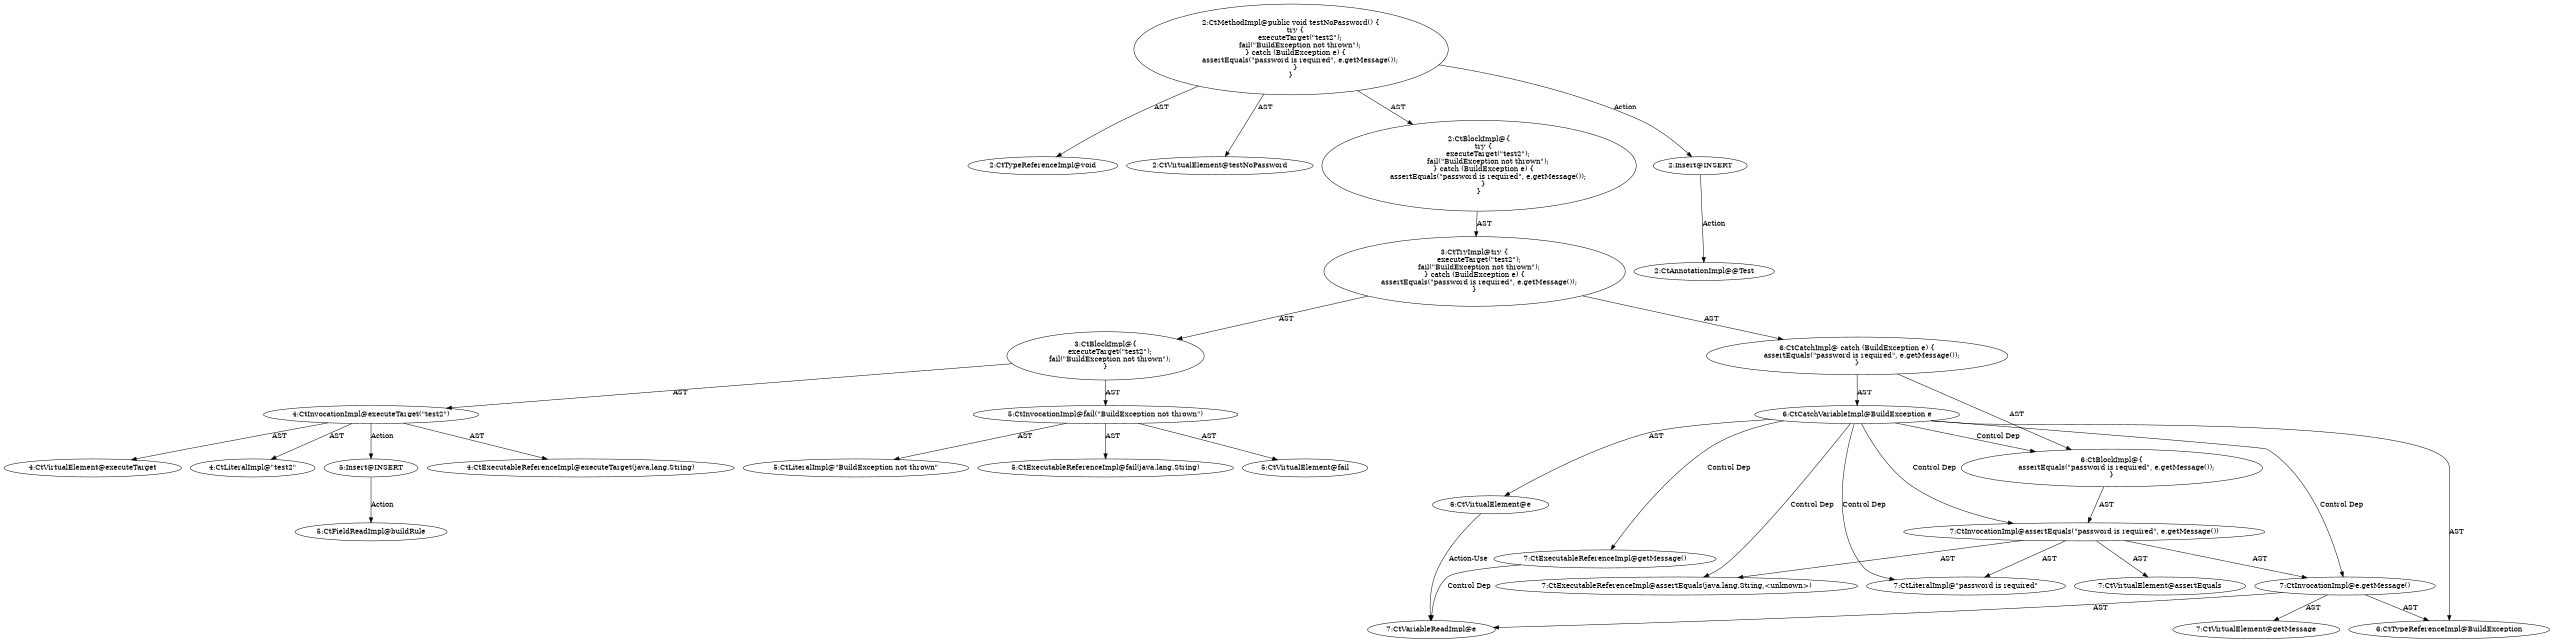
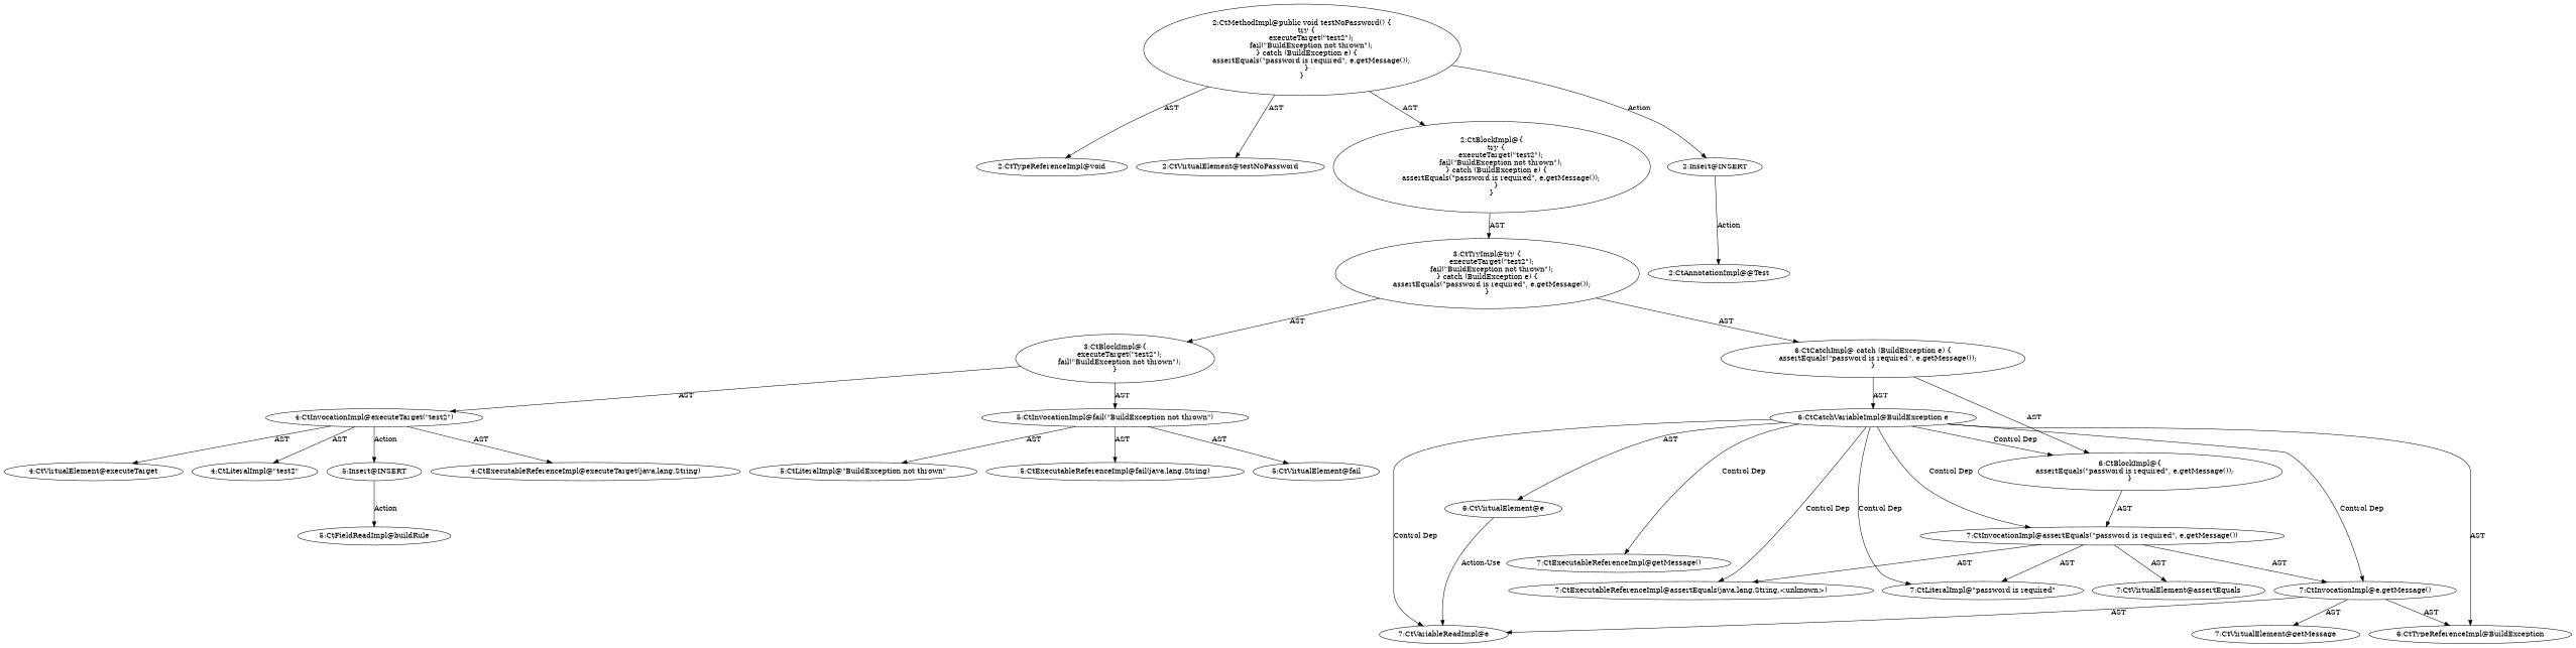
  digraph {
    node [shape=ellipse]
    n1 [label="2:CtTypeReferenceImpl@void"]
    n2 [label="2:CtVirtualElement@testNoPassword"]
    n3 [label="4:CtExecutableReferenceImpl@executeTarget(java.lang.String)"]
    n4 [label="4:CtVirtualElement@executeTarget"]
    n5 [label="4:CtLiteralImpl@\"test2\""]
    n6 [label="4:CtInvocationImpl@executeTarget(\"test2\")"]
    n7 [label="5:Insert@INSERT"]
    n8 [label="5:CtFieldReadImpl@buildRule"]
    n9 [label="5:CtExecutableReferenceImpl@fail(java.lang.String)"]
    n10 [label="5:CtVirtualElement@fail"]
    n11 [label="5:CtLiteralImpl@\"BuildException not thrown\""]
    n12 [label="5:CtInvocationImpl@fail(\"BuildException not thrown\")"]
    n13 [label="3:CtBlockImpl@\{\n    executeTarget(\"test2\");\n    fail(\"BuildException not thrown\");\n\}"]
    n14 [label="6:CtVirtualElement@e"]
    n15 [label="7:CtVariableReadImpl@e"]
    n16 [label="6:CtTypeReferenceImpl@BuildException"]
    n17 [label="6:CtCatchVariableImpl@BuildException e"]
    n18 [label="7:CtExecutableReferenceImpl@assertEquals(java.lang.String,<unknown>)"]
    n19 [label="7:CtLiteralImpl@\"password is required\""]
    n20 [label="7:CtExecutableReferenceImpl@getMessage()"]
    n21 [label="7:CtInvocationImpl@e.getMessage()"]
    n22 [label="7:CtInvocationImpl@assertEquals(\"password is required\", e.getMessage())"]
    n23 [label="6:CtBlockImpl@\{\n    assertEquals(\"password is required\", e.getMessage());\n\}"]
    n24 [label="7:CtVirtualElement@getMessage"]
    n25 [label="7:CtVirtualElement@assertEquals"]
    n26 [label="6:CtCatchImpl@ catch (BuildException e) \{\n    assertEquals(\"password is required\", e.getMessage());\n\}"]
    n27 [label="3:CtTryImpl@try \{\n    executeTarget(\"test2\");\n    fail(\"BuildException not thrown\");\n\} catch (BuildException e) \{\n    assertEquals(\"password is required\", e.getMessage());\n\}"]
    n28 [label="2:CtBlockImpl@\{\n    try \{\n        executeTarget(\"test2\");\n        fail(\"BuildException not thrown\");\n    \} catch (BuildException e) \{\n        assertEquals(\"password is required\", e.getMessage());\n    \}\n\}"]
    n29 [label="2:CtMethodImpl@public void testNoPassword() \{\n    try \{\n        executeTarget(\"test2\");\n        fail(\"BuildException not thrown\");\n    \} catch (BuildException e) \{\n        assertEquals(\"password is required\", e.getMessage());\n    \}\n\}"]
    n30 [label="2:Insert@INSERT"]
    n31 [label="2:CtAnnotationImpl@@Test"]
    n6 -> n3 [label=AST]
    n6 -> n4 [label=AST]
    n6 -> n5 [label=AST]
    n6 -> n7 [label=Action]
    n7 -> n8 [label=Action]
    n12 -> n9 [label=AST]
    n12 -> n10 [label=AST]
    n12 -> n11 [label=AST]
    n13 -> n6 [label=AST]
    n13 -> n12 [label=AST]
    n14 -> n15 [label="Action-Use"]
    n17 -> n14 [label=AST]
-   n20 -> n15 [label="Control Dep"]
+   n17 -> n15 [label="Control Dep"]
    n17 -> n16 [label=AST]
    n17 -> n18 [label="Control Dep"]
    n17 -> n19 [label="Control Dep"]
    n17 -> n20 [label="Control Dep"]
    n17 -> n21 [label="Control Dep"]
    n17 -> n22 [label="Control Dep"]
    n17 -> n23 [label="Control Dep"]
    n21 -> n15 [label=AST]
    n21 -> n16 [label=AST]
    n21 -> n24 [label=AST]
    n22 -> n18 [label=AST]
    n22 -> n19 [label=AST]
    n22 -> n21 [label=AST]
    n22 -> n25 [label=AST]
    n23 -> n22 [label=AST]
    n26 -> n17 [label=AST]
    n26 -> n23 [label=AST]
    n27 -> n13 [label=AST]
    n27 -> n26 [label=AST]
    n28 -> n27 [label=AST]
    n29 -> n1 [label=AST]
    n29 -> n2 [label=AST]
    n29 -> n28 [label=AST]
    n29 -> n30 [label=Action]
    n30 -> n31 [label=Action]
  }
